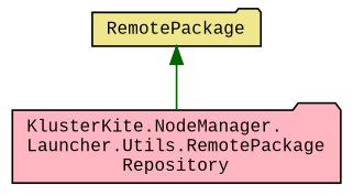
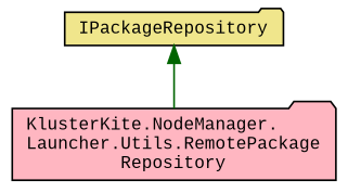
  digraph {
    fontname="Liberation Mono"
    node [color=black fontname="Liberation Mono" fontsize=10 shape=folder style=filled]
    n1 [fillcolor=lightpink fontcolor=black height=0.2 label="KlusterKite.NodeManager.\lLauncher.Utils.RemotePackage\lRepository" width=0.4]
-   n2 [fillcolor=khaki height=0.2 label=RemotePackage width=0.4]
+   n2 [fillcolor=khaki height=0.2 label=IPackageRepository width=0.4]
    n2 -> n1 [color=darkgreen dir=back fontname="Liberation Mono" fontsize=10 labelfontname=Helvetica labelfontsize=10 style=solid]
  }
